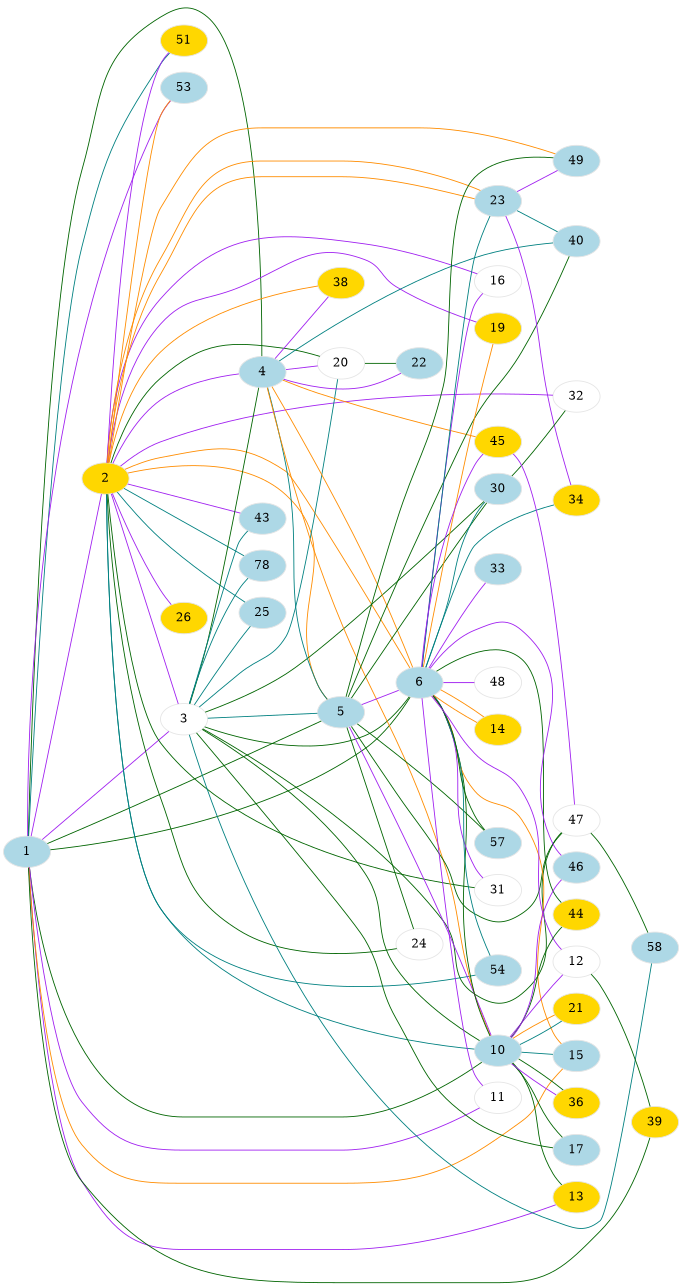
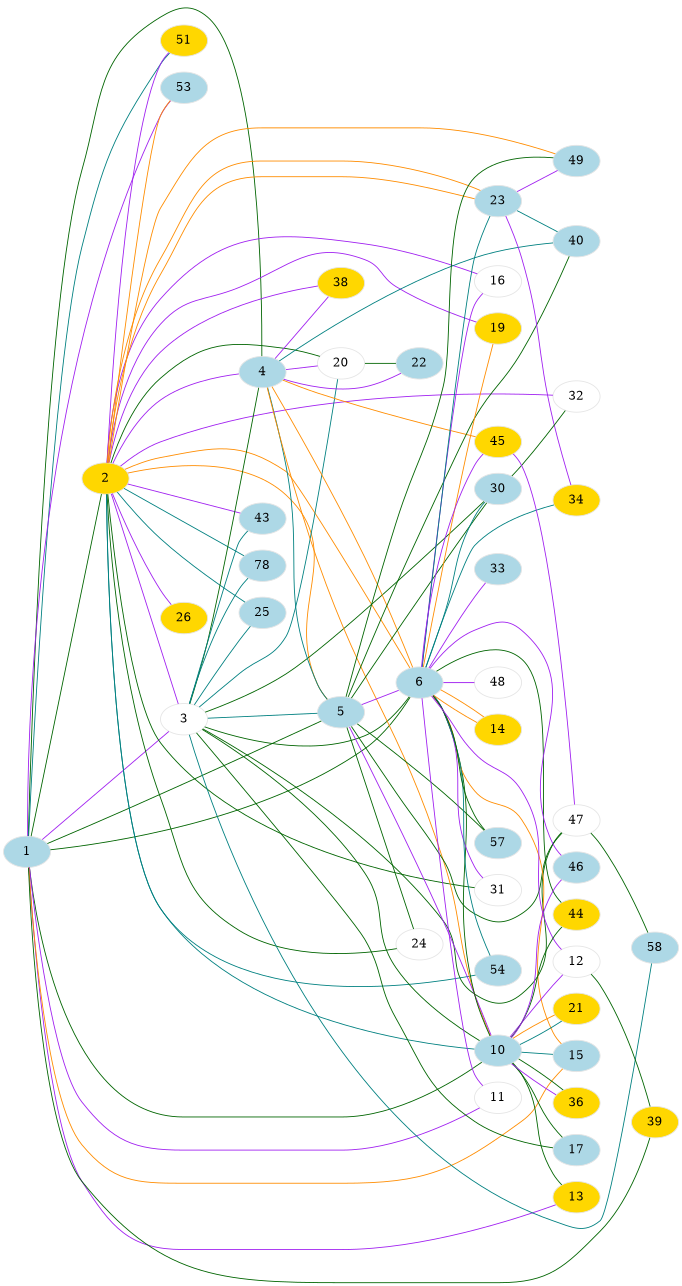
  graph {
    rankdir=LR
    node [color=gray90 fillcolor=lightblue style=filled]
    edge [color=purple]
    1 [super="+8"]
    2 [fillcolor=gold super="+9"]
    3 [fillcolor=white super="+56"]
    4 [super="+41"]
    5 [super="+29"]
    6 [super="+7"]
    10 [super="+42"]
    11 [fillcolor=white]
    13 [fillcolor=gold]
    15 [super="+28"]
    39 [fillcolor=gold]
    51 [fillcolor=gold]
    n13 [label=53]
    16 [fillcolor=white]
    n15 [label=78]
    19 [fillcolor=gold]
    20 [fillcolor=white super="+35"]
    23 [super="+27"]
    24 [fillcolor=white]
    25
    26 [fillcolor=gold]
    31 [fillcolor=white]
    32 [fillcolor=white]
    38 [fillcolor=gold]
    43
    49 [super="+50"]
    54 [super="+55"]
    17
    30 [super="+37"]
    47 [fillcolor=white super="+53"]
    58
    22
    40
    45 [fillcolor=gold]
    57
    12 [fillcolor=white]
    14 [fillcolor=gold]
    33
    34 [fillcolor=gold]
    44 [fillcolor=gold]
    46
    48 [fillcolor=white]
    21 [fillcolor=gold]
    36 [fillcolor=gold]
-   1 -- 2 [weight=4]
+   1 -- 2 [color=darkgreen weight=4]
    1 -- 3 [weight=2]
    1 -- 4 [color=darkgreen weight=2]
    1 -- 5 [color=darkgreen weight=2]
    1 -- 6 [color=darkgreen weight=4]
    1 -- 10 [color=darkgreen weight=2]
    1 -- 11
    1 -- 13
    1 -- 15 [color=darkorange]
    1 -- 39 [color=darkgreen]
    1 -- 51 [color=teal]
    1 -- n13
    2 -- 3 [weight=2]
    2 -- 4 [weight=2]
    2 -- 5 [color=darkorange weight=2]
    2 -- 6 [color=darkorange weight=4]
    2 -- 10 [color=teal weight=2]
    2 -- 51
    2 -- n13 [color=darkorange]
    2 -- 16
    2 -- n15 [color=teal]
    2 -- 19
    2 -- 20 [color=darkgreen]
    2 -- 23 [color=darkorange]
    2 -- 23 [color=darkorange]
    2 -- 24 [color=darkgreen]
    2 -- 25 [color=teal]
    2 -- 26 [weight=2]
    2 -- 31 [color=darkgreen]
    2 -- 32
-   2 -- 38 [color=darkorange]
+   2 -- 38
    2 -- 43
    2 -- 49 [color=darkorange]
    2 -- 54 [color=teal]
    3 -- 4 [color=darkgreen]
    3 -- 5 [color=teal]
    3 -- 6 [color=darkgreen weight=2]
    3 -- 10 [color=darkgreen]
    3 -- n15 [color=teal]
    3 -- 20 [color=teal]
    3 -- 25 [color=teal]
    3 -- 43 [color=teal]
    3 -- 17 [color=darkgreen]
    3 -- 30 [color=darkgreen]
    3 -- 47 [color=darkgreen]
    3 -- 58 [color=teal]
    4 -- 5 [color=teal weight=2]
    4 -- 6 [color=darkorange weight=2]
    4 -- 10 [color=darkorange]
    4 -- 20 [weight=2]
    4 -- 38
    4 -- 22
    4 -- 40 [color=teal]
    4 -- 45 [color=darkorange]
    5 -- 6 [weight=2]
    5 -- 10
    5 -- 24 [color=darkgreen]
    5 -- 49 [color=darkgreen]
    5 -- 30 [color=darkgreen]
    5 -- 47 [color=darkgreen]
    5 -- 40 [color=darkgreen]
    5 -- 57 [color=darkgreen]
    6 -- 10 [color=darkgreen weight=2]
    6 -- 11
    6 -- 15 [color=darkorange weight=2]
    6 -- 16
    6 -- 19 [color=darkorange]
    6 -- 23 [color=teal]
    6 -- 31
    6 -- 54 [color=teal weight=2]
    6 -- 30 [color=teal]
    6 -- 45
    6 -- 57 [color=darkgreen]
    6 -- 12
    6 -- 14 [color=darkorange]
    6 -- 14 [color=darkorange]
    6 -- 33 [weight=2]
    6 -- 34 [color=teal]
    6 -- 44 [color=darkgreen]
    6 -- 46
    6 -- 48 [weight=2]
    10 -- 13 [color=darkgreen]
    10 -- 15 [color=teal]
    10 -- 17 [color=darkgreen]
    10 -- 12
    10 -- 44 [color=darkgreen]
    10 -- 46
    10 -- 21 [color=teal]
    10 -- 21 [color=darkorange]
    10 -- 36
    10 -- 36 [color=darkgreen]
    20 -- 22 [color=darkgreen]
    23 -- 49
    23 -- 40 [color=teal]
    23 -- 34
    30 -- 32 [color=darkgreen]
    47 -- 58 [color=darkgreen]
    45 -- 47
    12 -- 39 [color=darkgreen]
  }
